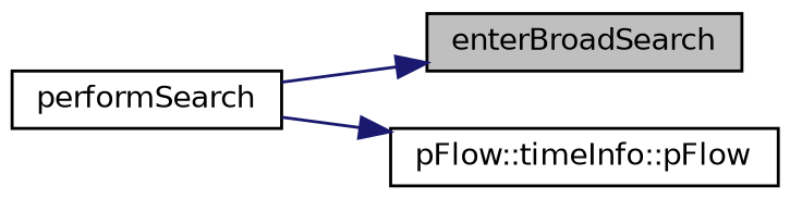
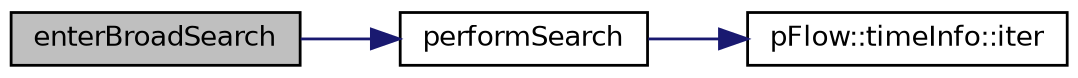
  digraph {
    rankdir=LR
    node [color=black fillcolor=white fontname=Helvetica fontsize=10 shape=record style=filled]
    edge [color=midnightblue fontname=Helvetica fontsize=10 labelfontname=Helvetica labelfontsize=10 style=solid]
    n1 [fillcolor=grey75 fontcolor=black height=0.2 label=enterBroadSearch width=0.4]
    n2 [height=0.2 label=performSearch width=0.4]
-   n3 [height=0.2 label="pFlow::timeInfo::pFlow" width=0.4]
-   n2 -> n1
+   n3 [height=0.2 label="pFlow::timeInfo::iter" width=0.4]
+   n1 -> n2
    n2 -> n3
  }
